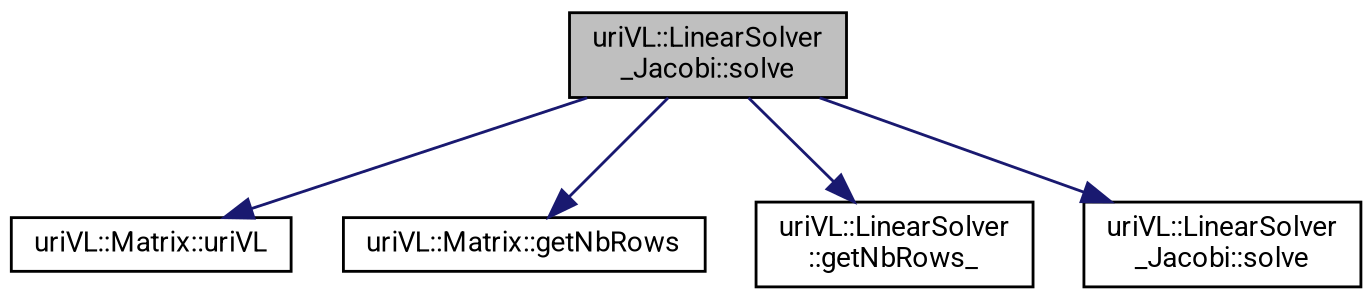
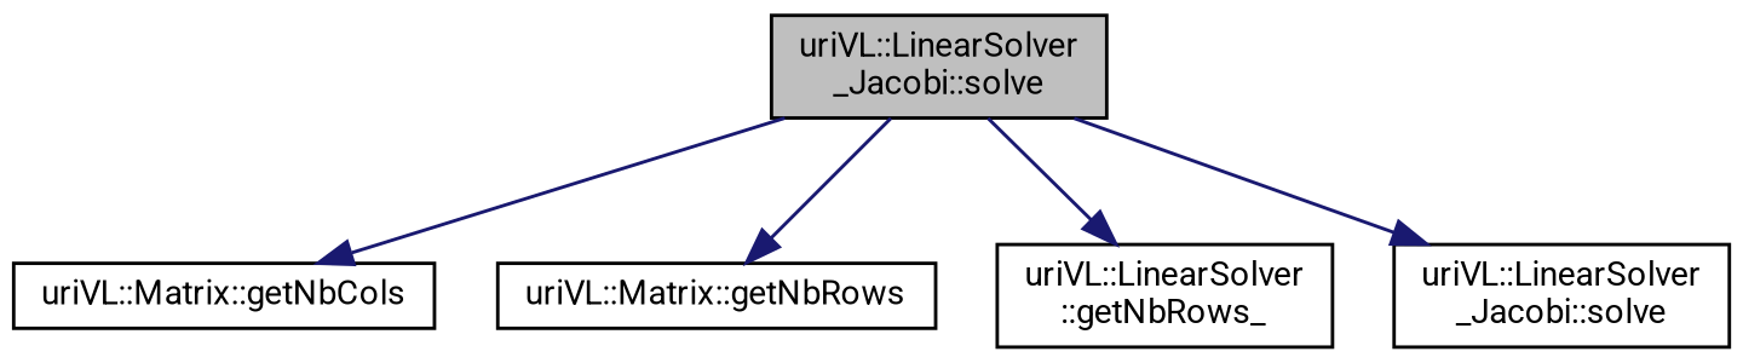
  digraph {
    rankdir=TB
    fontname=Roboto
    node [color=black fillcolor=white fontname=Roboto fontsize=10 shape=record style=filled]
    edge [color=midnightblue fontname=Roboto fontsize=10 labelfontname=Helvetica labelfontsize=10 style=solid]
    n1 [fillcolor=grey75 fontcolor=black height=0.2 label="uriVL::LinearSolver\l_Jacobi::solve" width=0.4]
-   n2 [height=0.2 label="uriVL::Matrix::uriVL" width=0.4]
+   n2 [height=0.2 label="uriVL::Matrix::getNbCols" width=0.4]
    n3 [height=0.2 label="uriVL::Matrix::getNbRows" width=0.4]
    n4 [height=0.2 label="uriVL::LinearSolver\l::getNbRows_" width=0.4]
    n5 [height=0.2 label="uriVL::LinearSolver\l_Jacobi::solve" width=0.4]
    n1 -> n2
    n1 -> n3
    n1 -> n4
    n1 -> n5
  }
